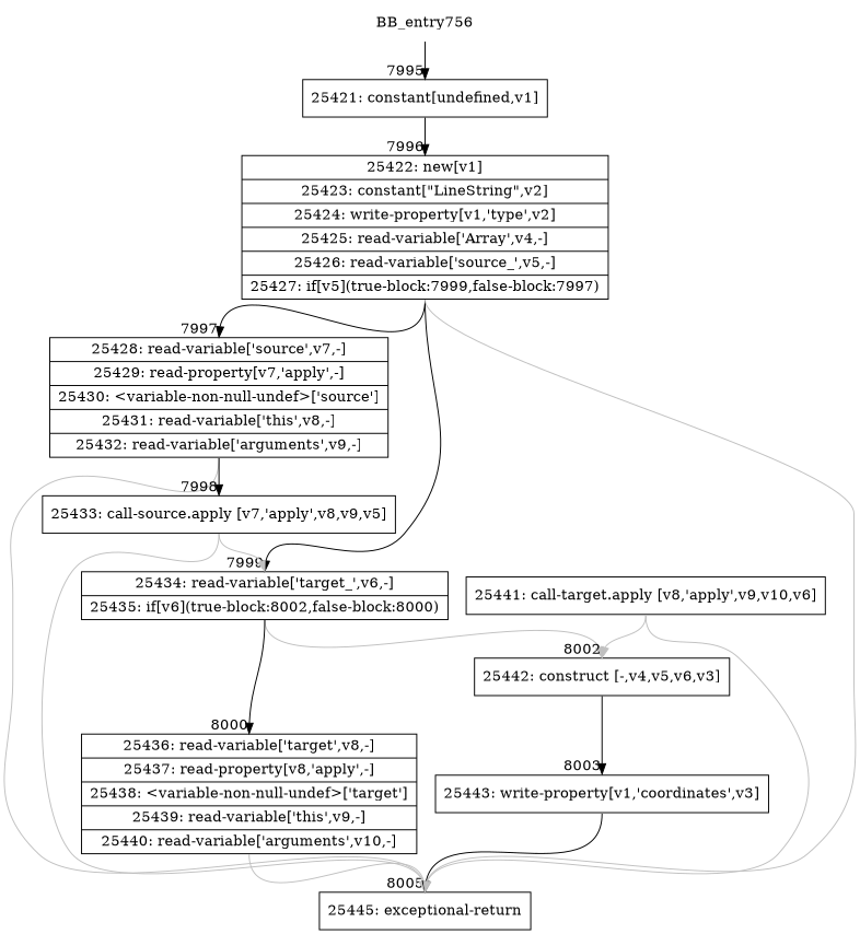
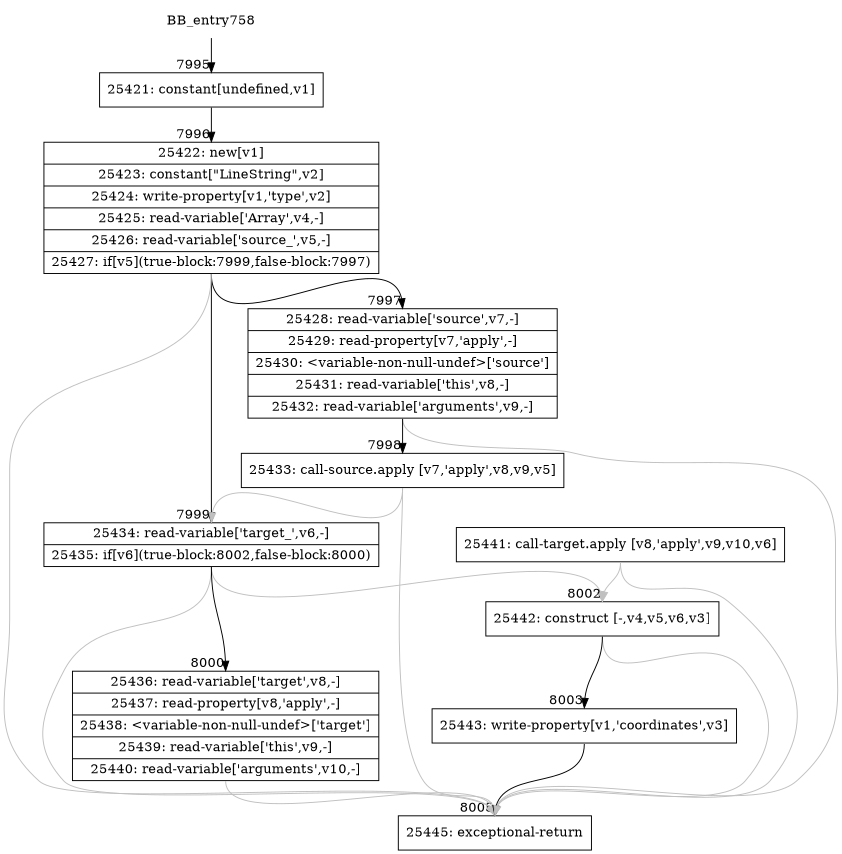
  digraph {
    rankdir=TD
    node [shape=record]
    edge [headport=n tailport=s color=gray]
-   BB_entry756 [shape=none]
+   BB_entry756 [shape=none label=BB_entry758]
    n2 [label="{25421: constant[undefined,v1]}"]
    n3 [label="{25422: new[v1]|25423: constant[\"LineString\",v2]|25424: write-property[v1,'type',v2]|25425: read-variable['Array',v4,-]|25426: read-variable['source_',v5,-]|25427: if[v5](true-block:7999,false-block:7997)}"]
    n4 [label="{25434: read-variable['target_',v6,-]|25435: if[v6](true-block:8002,false-block:8000)}"]
    n5 [label="{25428: read-variable['source',v7,-]|25429: read-property[v7,'apply',-]|25430: \<variable-non-null-undef\>['source']|25431: read-variable['this',v8,-]|25432: read-variable['arguments',v9,-]}"]
    n6 [label="{25445: exceptional-return}"]
    n7 [label="{25442: construct [-,v4,v5,v6,v3]}"]
    n8 [label="{25436: read-variable['target',v8,-]|25437: read-property[v8,'apply',-]|25438: \<variable-non-null-undef\>['target']|25439: read-variable['this',v9,-]|25440: read-variable['arguments',v10,-]}"]
    n9 [label="{25433: call-source.apply [v7,'apply',v8,v9,v5]}"]
    n10 [label="{25443: write-property[v1,'coordinates',v3]}"]
    n11 [label="{25441: call-target.apply [v8,'apply',v9,v10,v6]}"]
    BB_entry756 -> n2 [headlabel="    7995" color=""]
    n2 -> n3 [headlabel="      7996" color=""]
    n3 -> n4 [headlabel="      7999" color=""]
    n3 -> n5 [headlabel="      7997" color=""]
    n3 -> n6 [headlabel="      8005"]
+   n4 -> n6
    n4 -> n7 [headlabel="      8002"]
    n4 -> n8 [headlabel="      8000" color=""]
    n5 -> n6
    n5 -> n9 [headlabel="      7998" color=""]
+   n7 -> n6
    n7 -> n10 [headlabel="      8003" color=""]
    n8 -> n6
    n9 -> n4
    n9 -> n6
    n10 -> n6 [color=black]
    n11 -> n6
    n11 -> n7
  }
